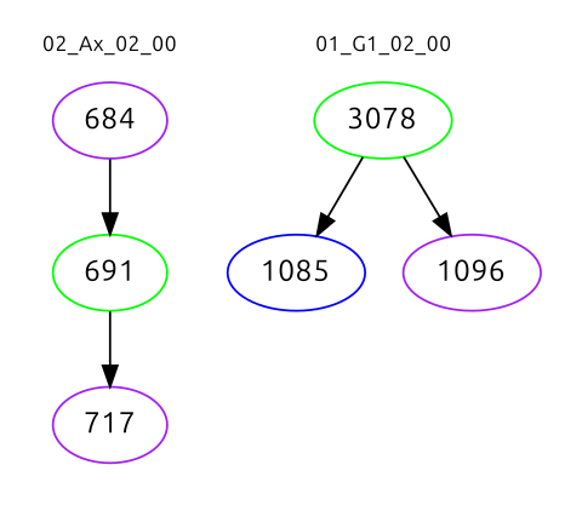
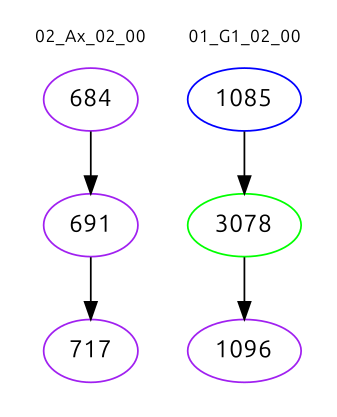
  digraph {
    fontname=Ubuntu
    node [color=purple fontname=Ubuntu]
    edge [color=black fontname=Ubuntu]
    n1 [label=684]
-   n2 [color=green label=691]
+   n2 [label=691]
    n3 [label=717]
    n4 [color=blue label=1085]
    n5 [color=green label=3078]
    n6 [label=1096]
    subgraph cluster_1 {
      color=white
      fontsize=10
      label="02_Ax_02_00"
      n1
      n2
      n3
    }
    subgraph cluster_2 {
      color=white
      fontsize=10
      label="01_G1_02_00"
      n4
      n5
      n6
    }
    n1 -> n2
    n2 -> n3
-   n5 -> n4
+   n4 -> n5
    n5 -> n6
  }
